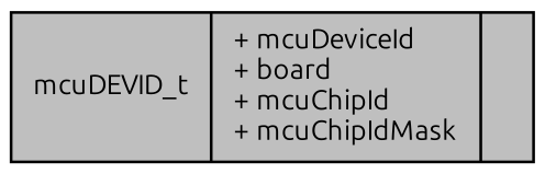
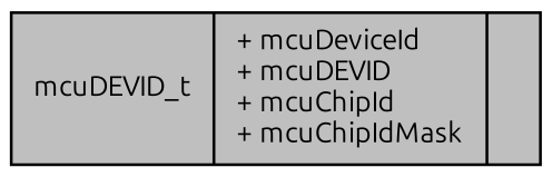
  digraph {
    rankdir=LR
    fontname=Ubuntu
-   n1 [color=black fillcolor=grey75 fontcolor=black fontname=Ubuntu fontsize=10 height=0.2 label="{mcuDEVID_t\n|+ mcuDeviceId\l+ board\l+ mcuChipId\l+ mcuChipIdMask\l|}" shape=record style=filled width=0.4]
+   n1 [color=black fillcolor=grey75 fontcolor=black fontname=Ubuntu fontsize=10 height=0.2 label="{mcuDEVID_t\n|+ mcuDeviceId\l+ mcuDEVID\l+ mcuChipId\l+ mcuChipIdMask\l|}" shape=record style=filled width=0.4]
  }
